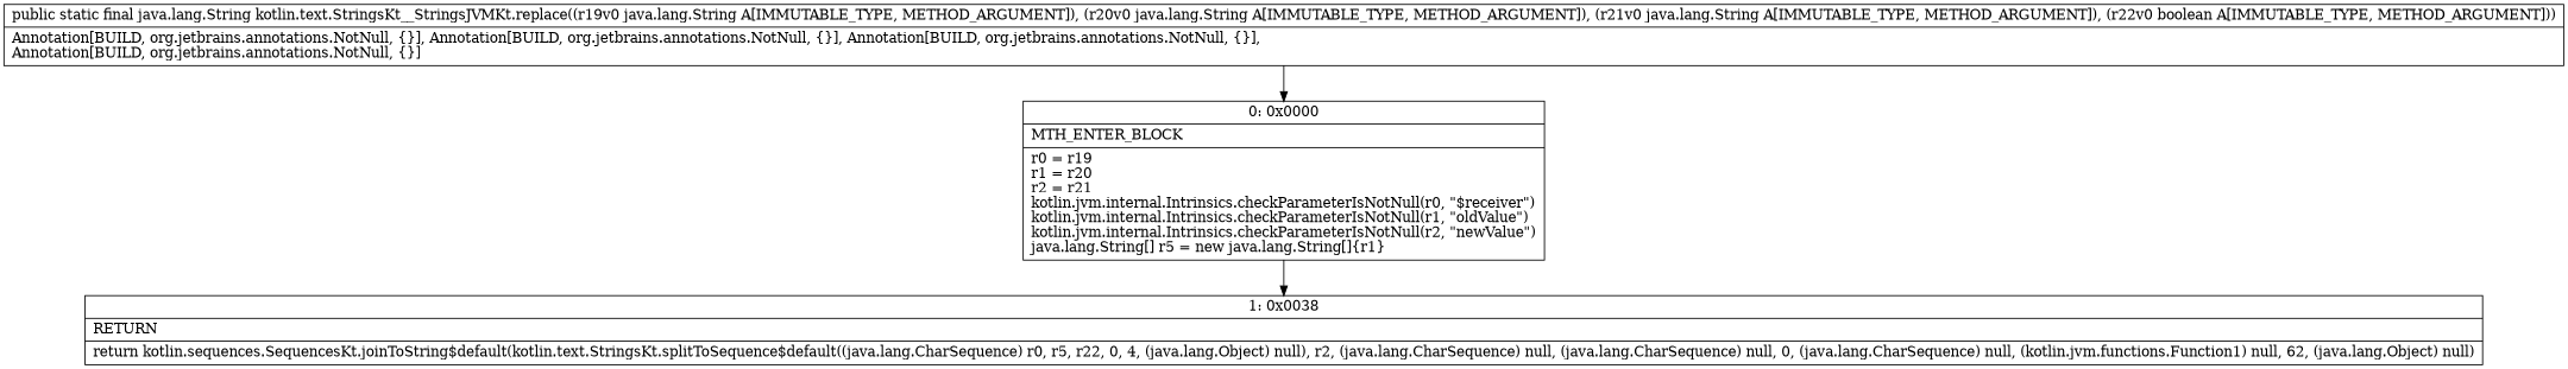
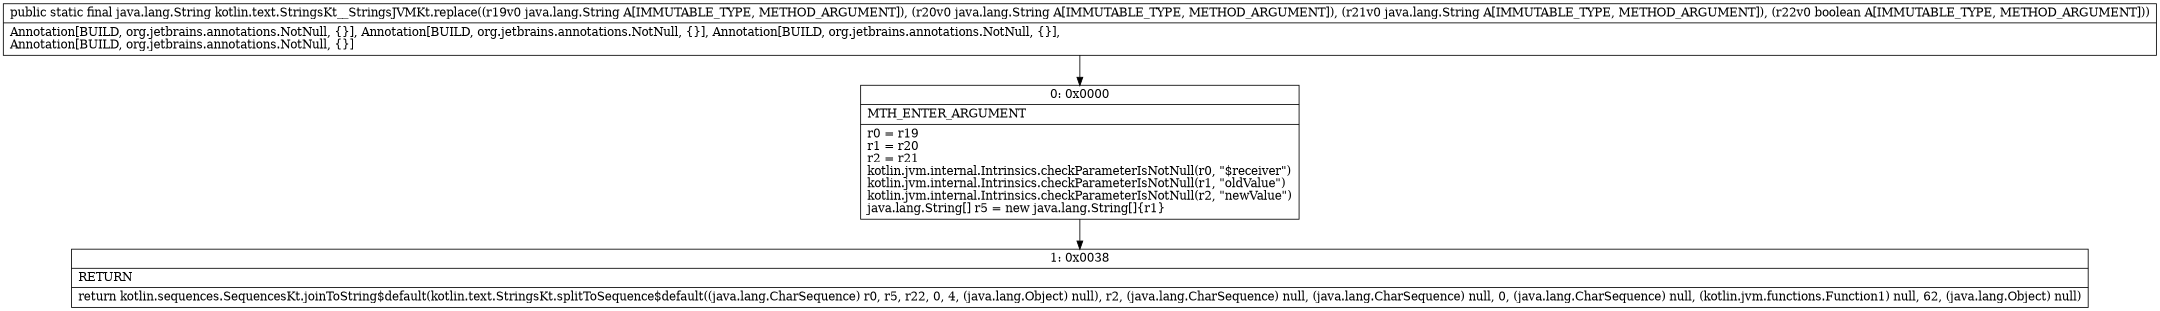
  digraph {
    node [shape=record]
-   n1 [label="{0\:\ 0x0000|MTH_ENTER_BLOCK\l|r0 = r19\lr1 = r20\lr2 = r21\lkotlin.jvm.internal.Intrinsics.checkParameterIsNotNull(r0, \"$receiver\")\lkotlin.jvm.internal.Intrinsics.checkParameterIsNotNull(r1, \"oldValue\")\lkotlin.jvm.internal.Intrinsics.checkParameterIsNotNull(r2, \"newValue\")\ljava.lang.String[] r5 = new java.lang.String[]\{r1\}\l}"]
+   n1 [label="{0\:\ 0x0000|MTH_ENTER_ARGUMENT\l|r0 = r19\lr1 = r20\lr2 = r21\lkotlin.jvm.internal.Intrinsics.checkParameterIsNotNull(r0, \"$receiver\")\lkotlin.jvm.internal.Intrinsics.checkParameterIsNotNull(r1, \"oldValue\")\lkotlin.jvm.internal.Intrinsics.checkParameterIsNotNull(r2, \"newValue\")\ljava.lang.String[] r5 = new java.lang.String[]\{r1\}\l}"]
    n2 [label="{1\:\ 0x0038|RETURN\l|return kotlin.sequences.SequencesKt.joinToString$default(kotlin.text.StringsKt.splitToSequence$default((java.lang.CharSequence) r0, r5, r22, 0, 4, (java.lang.Object) null), r2, (java.lang.CharSequence) null, (java.lang.CharSequence) null, 0, (java.lang.CharSequence) null, (kotlin.jvm.functions.Function1) null, 62, (java.lang.Object) null)\l}"]
    n3 [label="{public static final java.lang.String kotlin.text.StringsKt__StringsJVMKt.replace((r19v0 java.lang.String A[IMMUTABLE_TYPE, METHOD_ARGUMENT]), (r20v0 java.lang.String A[IMMUTABLE_TYPE, METHOD_ARGUMENT]), (r21v0 java.lang.String A[IMMUTABLE_TYPE, METHOD_ARGUMENT]), (r22v0 boolean A[IMMUTABLE_TYPE, METHOD_ARGUMENT]))  | Annotation[BUILD, org.jetbrains.annotations.NotNull, \{\}], Annotation[BUILD, org.jetbrains.annotations.NotNull, \{\}], Annotation[BUILD, org.jetbrains.annotations.NotNull, \{\}], \lAnnotation[BUILD, org.jetbrains.annotations.NotNull, \{\}]\l}"]
    n1 -> n2
    n3 -> n1
  }
